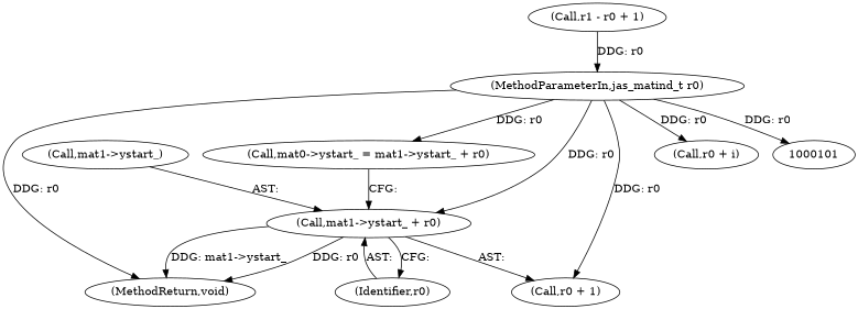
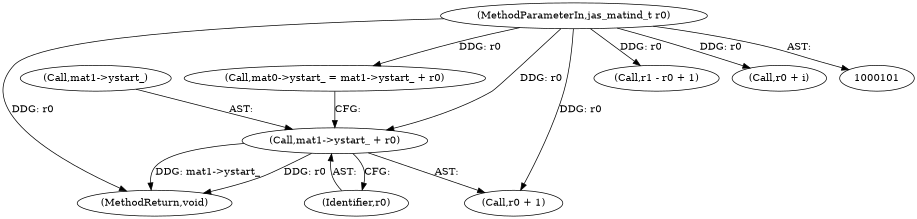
  digraph {
    n1 [label="(Call,mat1->ystart_ + r0)"]
    n2 [label="(MethodReturn,void)"]
    n3 [label="(Identifier,r0)"]
    n4 [label="(Call,r0 + 1)"]
    n5 [label="(Call,mat0->ystart_ = mat1->ystart_ + r0)"]
    n6 [label="(MethodParameterIn,jas_matind_t r0)"]
    n7 [label="(Call,r1 - r0 + 1)"]
    n8 [label="(Call,r0 + i)"]
    1000101
    n10 [label="(Call,mat1->ystart_)"]
    n1 -> n2 [label="DDG: mat1->ystart_"]
    n1 -> n2 [label="DDG: r0"]
    n1 -> n3 [label="CFG: "]
    n1 -> n4 [label="AST: "]
    n3 -> n1 [label="AST: "]
    n5 -> n1 [label="CFG: "]
    n6 -> n1 [label="DDG: r0"]
    n6 -> n2 [label="DDG: r0"]
    n6 -> n4 [label="DDG: r0"]
    n6 -> n5 [label="DDG: r0"]
-   n7 -> n6 [label="DDG: r0"]
+   n6 -> n7 [label="DDG: r0"]
    n6 -> n8 [label="DDG: r0"]
-   n6 -> 1000101 [label="DDG: r0"]
+   n6 -> 1000101 [label="AST: "]
    n10 -> n1 [label="AST: "]
  }
